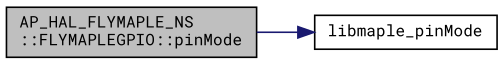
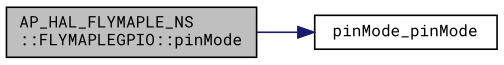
  digraph {
    rankdir=LR
    fontname="Roboto Mono"
    node [color=black fontname="Roboto Mono" fontsize=10 shape=record style=filled]
    n1 [fillcolor=grey75 fontcolor=black height=0.2 label="AP_HAL_FLYMAPLE_NS\l::FLYMAPLEGPIO::pinMode" width=0.4]
-   n2 [fillcolor=white height=0.2 label=libmaple_pinMode width=0.4]
+   n2 [fillcolor=white height=0.2 label=pinMode_pinMode width=0.4]
    n1 -> n2 [color=midnightblue fontname="Roboto Mono" fontsize=10 labelfontname=Helvetica labelfontsize=10 style=solid]
  }
